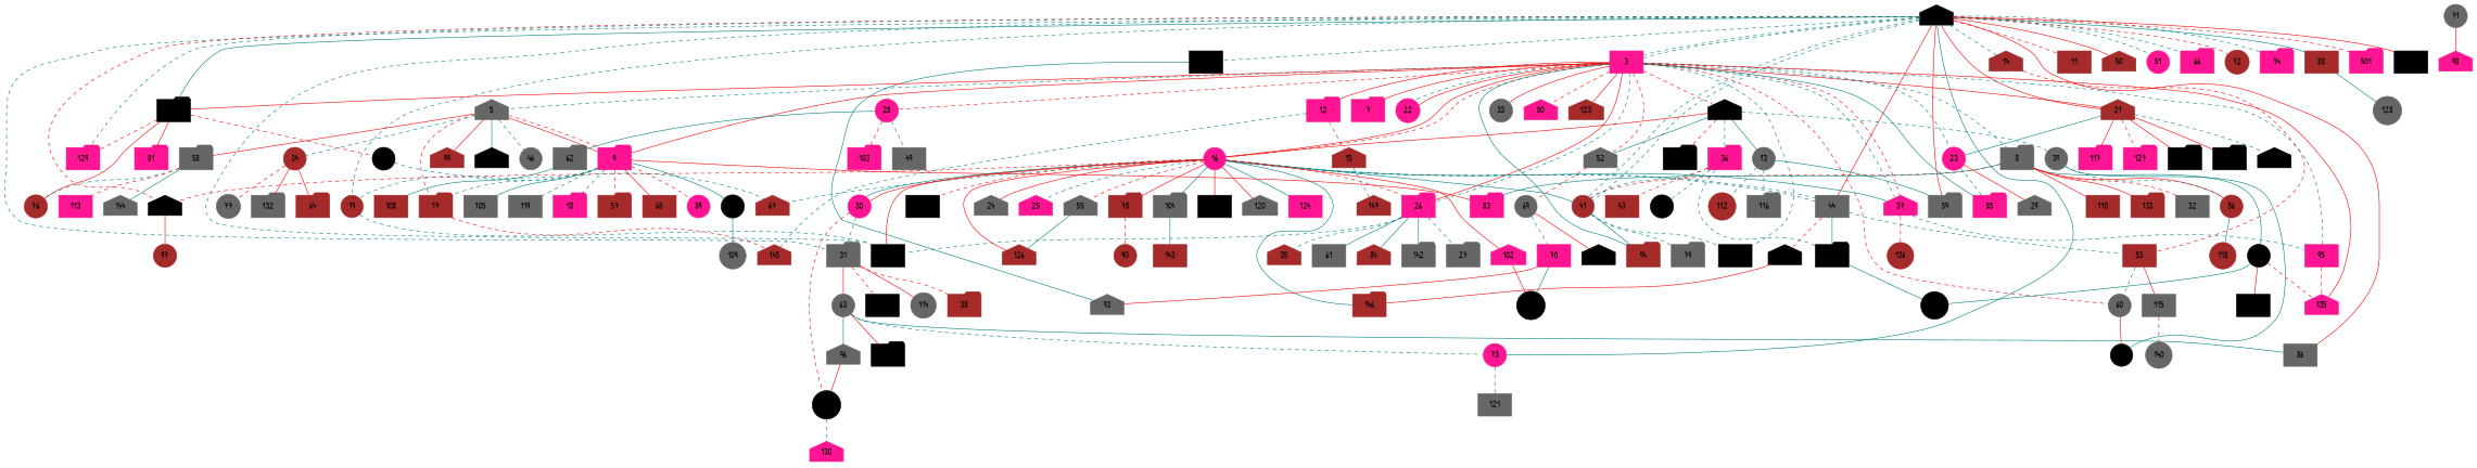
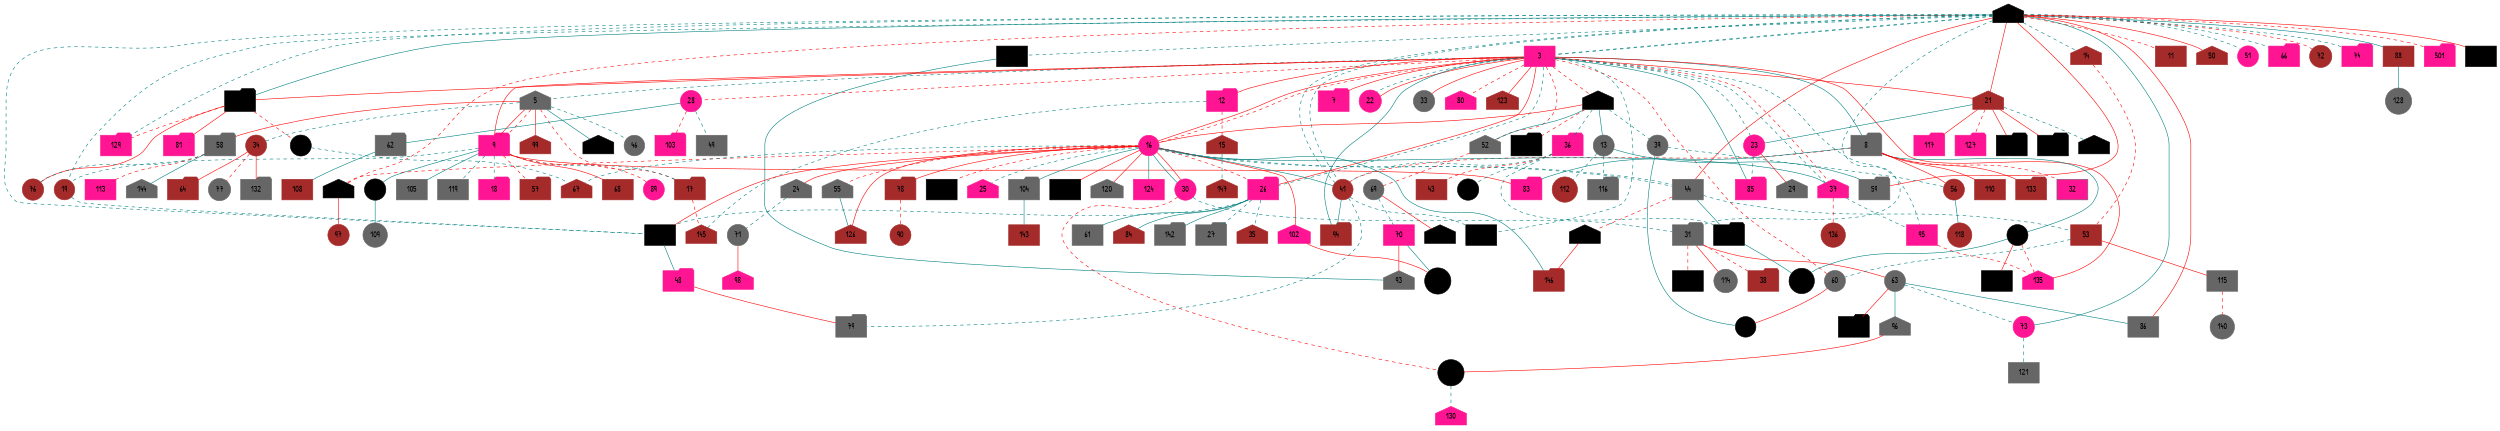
  graph {
    fontname="Patrick Hand"
    node [color=gray40 fontname="Patrick Hand" shape=folder style=filled]
    edge [color=teal fontname="Patrick Hand" style=dashed]
    1 [color=black shape=house]
    2 [color=black shape=box]
    3 [color=deeppink shape=box]
    4 [color=black]
    11 [color=brown shape=box]
    14 [color=brown shape=house]
    19 [color=brown shape=circle]
    21 [color=brown shape=house]
    31
    40 [color=black shape=house]
    41 [color=brown shape=circle]
    44 [shape=box]
    45 [color=black shape=box]
    50 [color=brown shape=house]
    51 [color=deeppink shape=circle]
    59
    66 [color=deeppink]
    72 [color=brown shape=circle]
    73 [color=deeppink shape=circle]
    74 [color=deeppink]
    86 [shape=box]
    88 [color=brown shape=box]
    n23 [color=deeppink label=501]
    125 [color=black shape=box]
    129 [color=deeppink]
    93 [shape=house]
    5 [shape=house]
    6 [color=black shape=house]
    7 [color=deeppink]
    8
    9 [color=deeppink]
    12 [color=deeppink]
    16 [color=deeppink shape=circle]
    22 [color=deeppink shape=circle]
    23 [color=deeppink shape=circle]
    26 [color=deeppink]
    28 [color=deeppink shape=circle]
    33 [shape=circle]
    37 [color=deeppink shape=house]
    52 [shape=house]
    60 [shape=circle]
    80 [color=deeppink shape=house]
    85 [color=deeppink]
    87 [color=black shape=box]
    94 [color=brown]
    95 [color=deeppink shape=box]
    123 [color=brown shape=house]
    135 [color=deeppink shape=house]
    10 [color=black shape=circle]
    76 [color=brown shape=circle]
    81 [color=deeppink]
    53 [color=brown shape=box]
    65 [color=black]
    92 [color=black shape=house]
    117 [color=deeppink]
    127 [color=deeppink]
    131 [color=black]
    38 [color=brown]
    63 [shape=circle]
    111 [color=black shape=box]
    114 [shape=circle]
    97 [color=brown shape=circle]
    79
    137 [color=black]
    82 [color=black shape=house]
+   48 [color=deeppink]
    121 [shape=box]
    128 [shape=circle]
    17 [color=brown]
    34 [color=brown shape=circle]
    42 [color=black shape=house]
    46 [shape=circle]
    58
    99 [color=brown shape=house]
    13 [shape=circle]
    36 [color=deeppink]
    39 [shape=circle]
    100 [color=black]
-   32 [shape=box]
+   32 [shape=box fillcolor=deeppink]
    54 [color=black shape=circle]
    56 [color=brown shape=circle]
    83 [color=deeppink]
    110 [color=brown shape=box]
    133 [color=brown]
    18 [color=deeppink]
    20 [color=black shape=circle]
    57 [color=brown]
    68 [color=brown shape=box]
    89 [color=deeppink shape=circle]
    105 [shape=box]
    119 [shape=box]
    15 [color=brown shape=house]
    145 [color=brown shape=house]
    67 [color=brown shape=house]
    24 [shape=house]
    25 [color=deeppink shape=house]
    30 [color=deeppink shape=circle]
    55 [shape=house]
    75 [color=black shape=box]
    78 [color=brown]
    102 [color=deeppink shape=house]
    104
    120 [shape=house]
    124 [color=deeppink shape=box]
    126 [color=brown shape=house]
    139 [color=black shape=box]
    146 [color=brown]
    29 [shape=house]
    27
    35 [color=brown shape=house]
    61 [shape=box]
    84 [color=brown shape=house]
    142
    49 [shape=box]
    62
    103 [color=deeppink]
    136 [color=brown shape=circle]
    69 [shape=circle]
    91 [color=black shape=circle]
    64 [color=brown]
    77 [shape=circle]
    132
    113 [color=deeppink shape=box]
    144 [shape=house]
    112 [color=brown shape=circle]
    116
    43 [color=brown shape=box]
    47 [color=black shape=circle]
    106 [color=black shape=box]
    138 [color=black shape=circle]
    118 [color=brown shape=circle]
    109 [shape=circle]
    147 [color=brown shape=house]
    115 [shape=box]
    71 [shape=circle]
    122 [color=black shape=circle]
    90 [color=brown shape=circle]
    107 [color=black shape=circle]
    143 [color=brown shape=box]
    98 [color=deeppink shape=house]
    108 [color=brown shape=box]
    130 [color=deeppink shape=house]
    96 [shape=house]
    141 [color=black]
    70 [color=deeppink shape=box]
    134 [color=black shape=house]
    140 [shape=circle]
    1 -- 2
    1 -- 3
    1 -- 3
    1 -- 4 [style=solid]
    1 -- 11 [color=red]
    1 -- 14
    1 -- 19
    1 -- 21 [color=red style=solid]
    1 -- 31
    1 -- 40 [color=red]
    1 -- 41
    1 -- 41
    1 -- 44 [color=red style=solid]
    1 -- 45
    1 -- 50 [color=red style=solid]
    1 -- 51
    1 -- 59 [color=red style=solid]
    1 -- 66
    1 -- 72 [color=red]
    1 -- 73 [style=solid]
    1 -- 74
    1 -- 86 [color=red style=solid]
    1 -- 88 [style=solid]
    1 -- n23 [color=red]
    1 -- 125 [color=red style=solid]
    1 -- 129
    2 -- 93 [style=solid]
    3 -- 4 [color=red style=solid]
    3 -- 21 [color=red style=solid]
    3 -- 5
    3 -- 6 [color=red]
    3 -- 7 [color=red style=solid]
-   3 -- 8
+   3 -- 8 [style=solid]
    3 -- 9 [color=red style=solid]
    3 -- 12 [color=red style=solid]
    3 -- 16 [color=red style=solid]
    3 -- 16 [color=red]
    3 -- 22
    3 -- 22 [color=red style=solid]
    3 -- 23
    3 -- 26 [color=red style=solid]
    3 -- 26
    3 -- 28 [color=red]
    3 -- 33 [color=red style=solid]
    3 -- 37
    3 -- 37 [color=red]
    3 -- 52 [color=red]
    3 -- 60 [color=red]
    3 -- 80 [color=red]
    3 -- 85 [style=solid]
    3 -- 87
    3 -- 94 [style=solid]
    3 -- 95
    3 -- 123 [color=red style=solid]
    3 -- 135 [color=red style=solid]
    4 -- 129 [color=red]
    4 -- 10 [color=red]
    4 -- 76 [color=red style=solid]
    4 -- 81 [color=red style=solid]
    14 -- 53 [color=red]
    19 -- 45
    21 -- 23 [style=solid]
    21 -- 65 [color=red style=solid]
    21 -- 92
    21 -- 117 [color=red style=solid]
    21 -- 127 [color=red]
    21 -- 131 [color=red style=solid]
    31 -- 38 [color=red]
    31 -- 63 [color=red style=solid]
    31 -- 111 [color=red]
    31 -- 114 [color=red style=solid]
    40 -- 97 [color=red style=solid]
    41 -- 87
    41 -- 94 [style=solid]
    41 -- 79
    44 -- 53
    44 -- 137 [style=solid]
    44 -- 82 [color=red]
+   45 -- 48 [style=solid]
    73 -- 121
    88 -- 128 [style=solid]
    5 -- 9 [color=red style=solid]
    5 -- 9 [color=red]
    5 -- 17 [color=red]
    5 -- 34
    5 -- 42 [style=solid]
    5 -- 46
    5 -- 58 [color=red style=solid]
    5 -- 99 [color=red style=solid]
    6 -- 16 [color=red style=solid]
    6 -- 52 [style=solid]
    6 -- 13 [style=solid]
    6 -- 36
    6 -- 39
    6 -- 100 [color=red]
    8 -- 41 [color=red]
    8 -- 32 [color=red]
    8 -- 54 [style=solid]
    8 -- 56 [color=red style=solid]
    8 -- 83 [style=solid]
    8 -- 110 [color=red style=solid]
    8 -- 133 [color=red style=solid]
    9 -- 19
    9 -- 17
    9 -- 83 [color=red style=solid]
    9 -- 18
    9 -- 20 [style=solid]
    9 -- 57 [color=red]
    9 -- 68 [color=red style=solid]
    9 -- 89 [color=red]
    9 -- 105 [style=solid]
    9 -- 119
    12 -- 15 [color=red]
    12 -- 145
    16 -- 40 [color=red]
    16 -- 41 [style=solid]
    16 -- 44
    16 -- 44
    16 -- 45 [color=red style=solid]
    16 -- 26 [color=red]
    16 -- 37 [style=solid]
    16 -- 67
    16 -- 24 [color=red style=solid]
    16 -- 25
    16 -- 30 [style=solid]
    16 -- 30 [color=red style=solid]
    16 -- 55 [color=red]
    16 -- 75 [color=red style=solid]
    16 -- 78 [color=red style=solid]
    16 -- 102 [color=red style=solid]
    16 -- 104 [style=solid]
    16 -- 120 [color=red style=solid]
    16 -- 124 [style=solid]
    16 -- 126 [color=red style=solid]
    16 -- 139 [color=red]
    16 -- 146 [style=solid]
    23 -- 85
    23 -- 29 [color=red style=solid]
    26 -- 45
    26 -- 27
    26 -- 35
    26 -- 61 [style=solid]
    26 -- 84 [style=solid]
    26 -- 142 [style=solid]
    28 -- 49
    28 -- 62 [style=solid]
    28 -- 103 [color=red]
    37 -- 95
    37 -- 136 [color=red]
    52 -- 69 [color=red]
    60 -- 91 [color=red style=solid]
    95 -- 135 [color=red]
    10 -- 67
    53 -- 60
    53 -- 115 [color=red style=solid]
    63 -- 73
    63 -- 86 [style=solid]
    63 -- 96 [style=solid]
    63 -- 141 [color=red style=solid]
    137 -- 138 [style=solid]
    82 -- 146 [color=red style=solid]
+   48 -- 79 [color=red style=solid]
    17 -- 145 [color=red]
    34 -- 64 [color=red style=solid]
    34 -- 77 [color=red]
    34 -- 132 [color=red style=solid]
    58 -- 76
    58 -- 113 [color=red]
    58 -- 144 [style=solid]
    13 -- 59 [style=solid]
    13 -- 112
    13 -- 116
    36 -- 41
    36 -- 137
    36 -- 43 [color=red]
    36 -- 47
    39 -- 56
    39 -- 91 [style=solid]
    54 -- 135 [color=red]
    54 -- 106 [color=red style=solid]
    54 -- 138 [style=solid]
    56 -- 118 [style=solid]
    20 -- 109 [style=solid]
    15 -- 147
+   24 -- 71
    30 -- 31
    30 -- 122 [color=red]
    55 -- 126 [style=solid]
    78 -- 90 [color=red]
    102 -- 107 [color=red style=solid]
    104 -- 143 [style=solid]
    62 -- 108 [style=solid]
    69 -- 70
    69 -- 134 [color=red style=solid]
    115 -- 140 [color=red]
    71 -- 98 [color=red style=solid]
    122 -- 130
    96 -- 122 [color=red style=solid]
    70 -- 93 [color=red style=solid]
    70 -- 107 [style=solid]
  }
